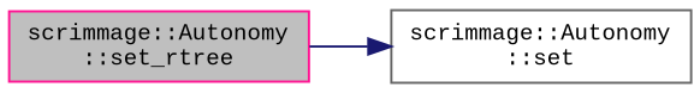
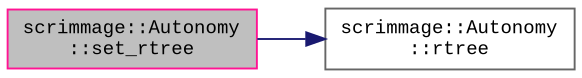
  digraph {
    rankdir=LR
    fontname="Liberation Mono"
    node [fontname="Liberation Mono" fontsize=10 shape=record style=filled]
    n1 [color=deeppink fillcolor=grey75 fontcolor=black height=0.2 label="scrimmage::Autonomy\l::set_rtree" width=0.4]
-   n2 [color=gray40 fillcolor=white height=0.2 label="scrimmage::Autonomy\l::set" width=0.4]
+   n2 [color=gray40 fillcolor=white height=0.2 label="scrimmage::Autonomy\l::rtree" width=0.4]
    n1 -> n2 [color=midnightblue fontname="Liberation Mono" fontsize=10 labelfontname=Helvetica labelfontsize=10 style=solid]
  }
